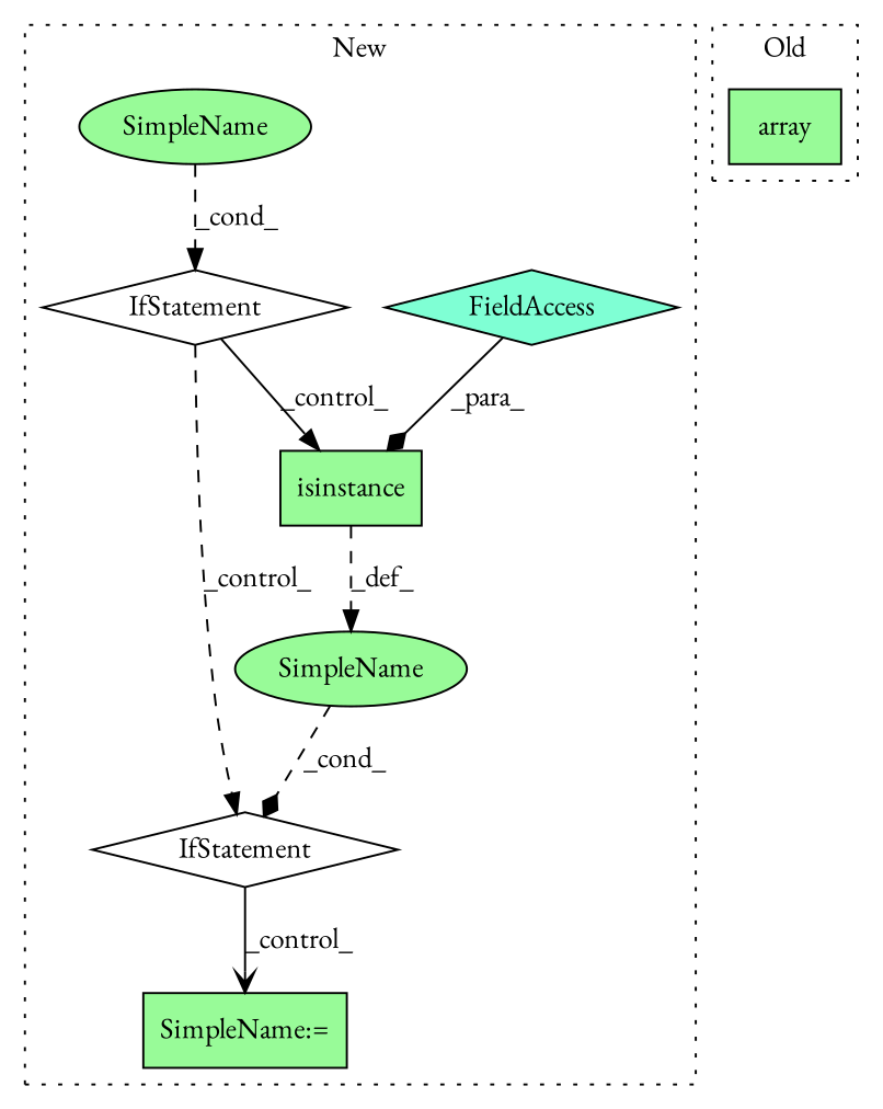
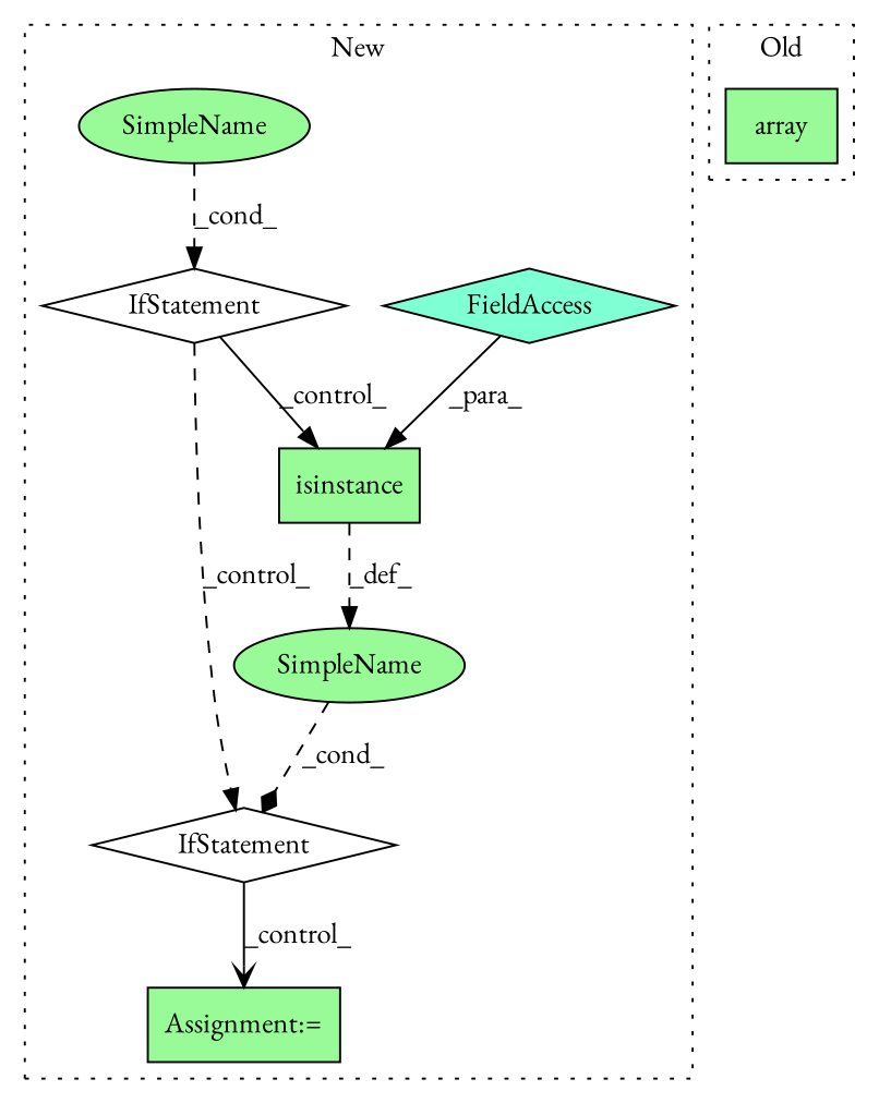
  digraph {
    fontname="EB Garamond"
    node [a=32 fillcolor=palegreen fontname="EB Garamond" shape=box style=filled]
    edge [arrowhead=normal fontname="EB Garamond" style=dashed]
    n1 [l="11,1" label=isinstance s="3589,3617"]
    n2 [a=25 fillcolor=white l="4,2" label=IfStatement s="3585,3618" shape=diamond]
-   n3 [a=7 l="65,2" label="SimpleName:=" s="3632,3727"]
+   n3 [a=7 l="65,2" label="Assignment:=" s="3632,3727"]
    n4 [a=42 label=SimpleName shape=ellipse]
    n5 [a=22 fillcolor=aquamarine l=4 label=FieldAccess s=3613 shape=diamond]
    n6 [a=25 fillcolor=white l="4,2" label=IfStatement s="3549,3573" shape=diamond]
    n7 [a=42 label=SimpleName shape=ellipse]
    n8 [l="6,1" label=array s="3510,3530"]
    subgraph cluster_1 {
      label=New
      style=dotted
      n1
      n2
      n3
      n4
      n5
      n6
      n7
    }
    subgraph cluster_2 {
      label=Old
      style=dotted
      n8
    }
    n1 -> n4 [label=_def_]
    n2 -> n3 [arrowhead=vee label=_control_ style=solid]
    n4 -> n2 [arrowhead=diamond label=_cond_]
-   n5 -> n1 [arrowhead=diamond label=_para_ style=solid]
+   n5 -> n1 [label=_para_ style=solid]
    n6 -> n1 [label=_control_ style=solid]
    n6 -> n2 [label=_control_]
    n7 -> n6 [label=_cond_]
  }
